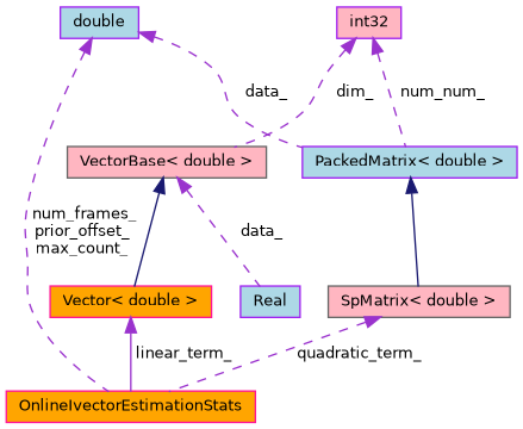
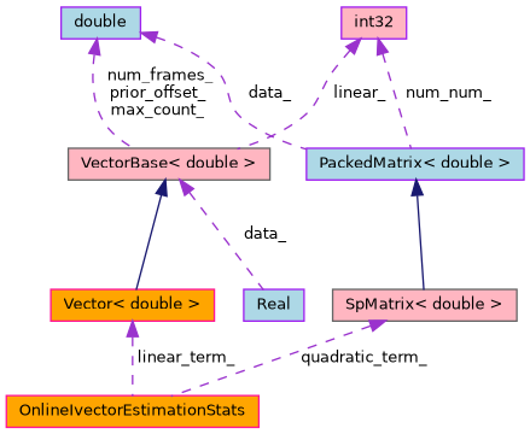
  digraph {
    node [color=purple fillcolor=lightblue fontname=Helvetica fontsize=10 shape=record style=filled]
    edge [color=darkorchid3 dir=back fontname=Helvetica fontsize=10 labelfontname=Helvetica labelfontsize=10 style=dashed]
    n1 [color=deeppink fillcolor=orange fontcolor=black height=0.2 label=OnlineIvectorEstimationStats width=0.4]
    n2 [height=0.2 label=double width=0.4]
    n3 [height=0.2 label="PackedMatrix\< double \>" width=0.4]
    n4 [color=gray40 fillcolor=lightpink height=0.2 label="SpMatrix\< double \>" width=0.4]
    n5 [fillcolor=lightpink height=0.2 label=int32 width=0.4]
    n6 [color=gray40 fillcolor=lightpink height=0.2 label="VectorBase\< double \>" width=0.4]
    n7 [color=deeppink fillcolor=orange height=0.2 label="Vector\< double \>" width=0.4]
    n8 [height=0.2 label=Real width=0.4]
-   n2 -> n1 [label=" num_frames_\nprior_offset_\nmax_count_"]
+   n2 -> n6 [label=" num_frames_\nprior_offset_\nmax_count_"]
    n2 -> n3 [label=" data_"]
    n3 -> n4 [color=midnightblue style=solid]
    n4 -> n1 [label=" quadratic_term_"]
    n5 -> n3 [label=" num_num_"]
-   n5 -> n6 [label=" dim_"]
+   n5 -> n6 [label=" linear_"]
    n6 -> n7 [color=midnightblue style=solid]
    n6 -> n8 [label=" data_"]
-   n7 -> n1 [label=" linear_term_" style=solid]
+   n7 -> n1 [label=" linear_term_"]
  }
